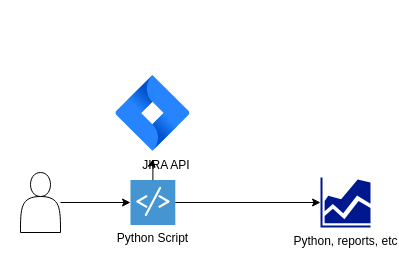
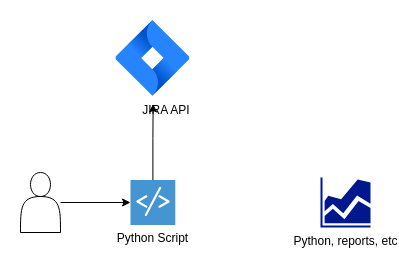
  <mxCell id="0" />
  <mxCell id="1" parent="0" />
  <mxCell id="2" value="Python Script" style="shadow=0;dashed=0;html=1;strokeColor=none;fillColor=#4495D1;labelPosition=center;verticalLabelPosition=bottom;verticalAlign=top;align=center;outlineConnect=0;shape=mxgraph.veeam.script;" vertex="1" parent="1"><mxGeometry x="130" y="179.6" width="44.8" height="44.8" as="geometry" /></mxCell>
  <mxCell id="3" style="edgeStyle=orthogonalEdgeStyle;rounded=0;orthogonalLoop=1;jettySize=auto;html=1;" edge="1" parent="1" source="4" target="2"><mxGeometry relative="1" as="geometry" /></mxCell>
  <mxCell id="4" value="" style="shape=actor;whiteSpace=wrap;html=1;" vertex="1" parent="1"><mxGeometry x="20" y="172" width="40" height="60" as="geometry" /></mxCell>
- <mxCell id="5" value="&lt;span style=&quot;white-space: pre;&quot;&gt;&#09;&lt;/span&gt;JIRA API" style="image;html=1;image=img/lib/atlassian/Jira_Software_Logo.svg;" vertex="1" parent="1"><mxGeometry x="115.4" y="75" width="74" height="76" as="geometry" /></mxCell>
+ <mxCell id="5" value="&lt;span style=&quot;white-space: pre;&quot;&gt;&#09;&lt;/span&gt;JIRA API" style="image;html=1;image=img/lib/atlassian/Jira_Software_Logo.svg;" vertex="1" parent="1"><mxGeometry x="115.4" y="20" width="74" height="76" as="geometry" /></mxCell>
  <mxCell id="6" value="Python, reports, etc" style="sketch=0;aspect=fixed;pointerEvents=1;shadow=0;dashed=0;html=1;strokeColor=none;labelPosition=center;verticalLabelPosition=bottom;verticalAlign=top;align=center;fillColor=#00188D;shape=mxgraph.mscae.general.graph" vertex="1" parent="1"><mxGeometry x="320" y="177" width="50" height="50" as="geometry" /></mxCell>
  <mxCell id="7" style="edgeStyle=orthogonalEdgeStyle;rounded=0;orthogonalLoop=1;jettySize=auto;html=1;entryX=0.503;entryY=1.098;entryDx=0;entryDy=0;entryPerimeter=0;" edge="1" parent="1" source="2" target="5"><mxGeometry relative="1" as="geometry" /></mxCell>
- <mxCell id="8" style="edgeStyle=orthogonalEdgeStyle;rounded=0;orthogonalLoop=1;jettySize=auto;html=1;entryX=0;entryY=0.5;entryDx=0;entryDy=0;entryPerimeter=0;" edge="1" parent="1" source="2" target="6"><mxGeometry relative="1" as="geometry" /></mxCell>
